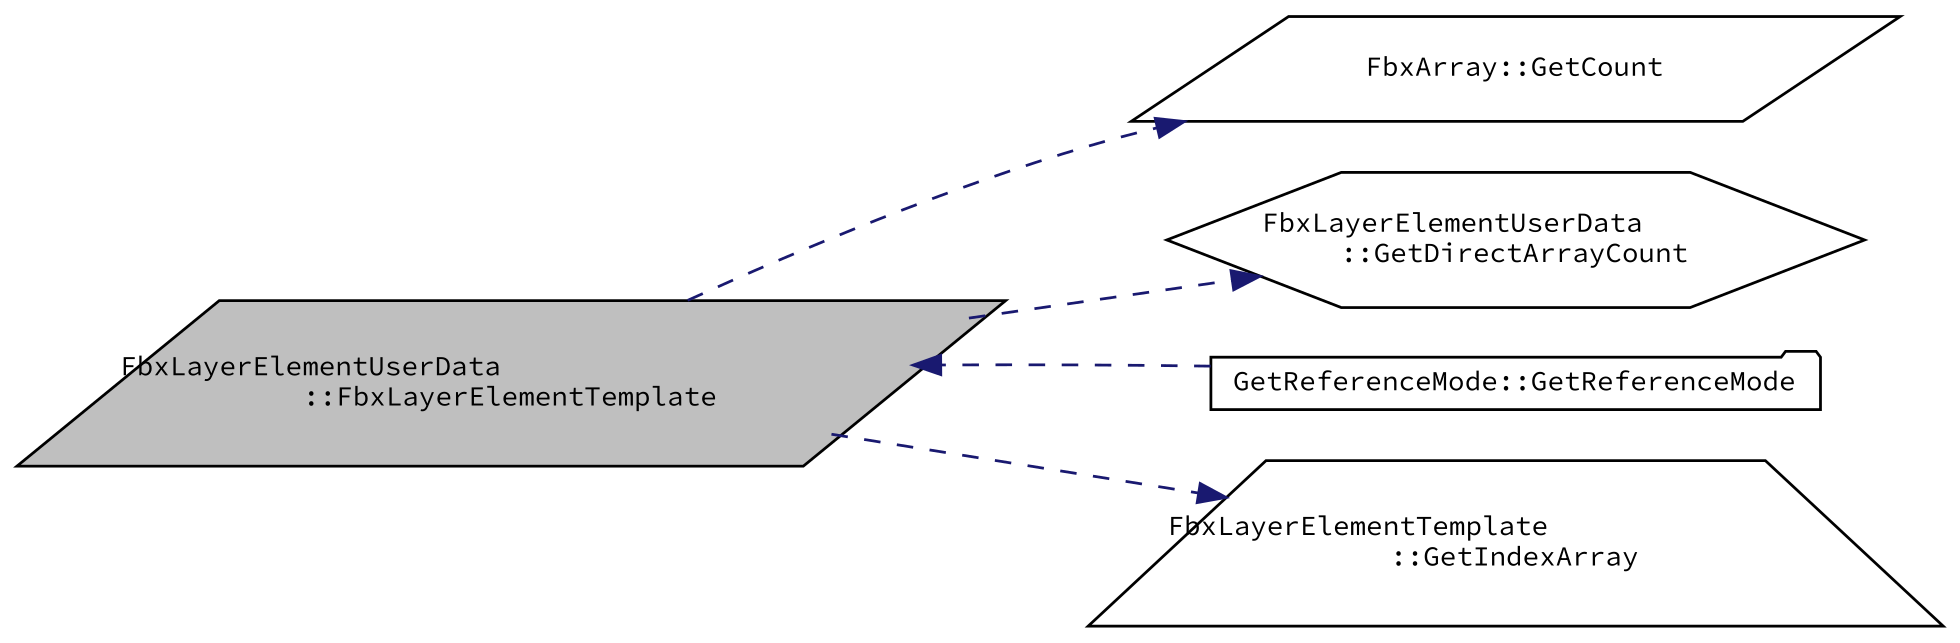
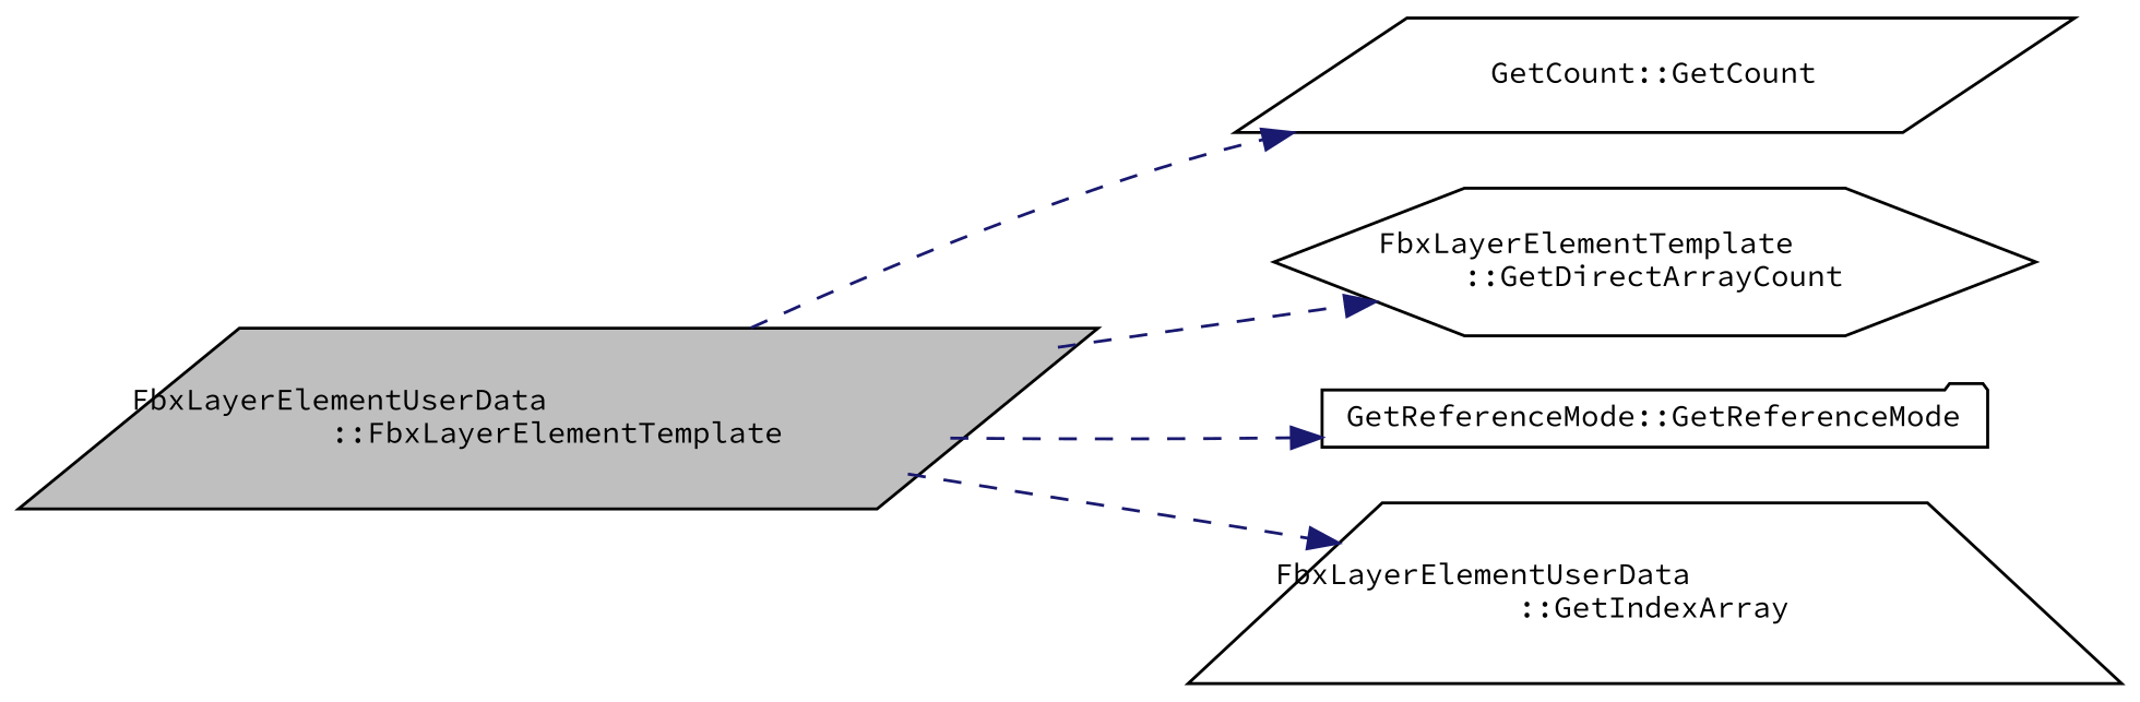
  digraph {
    fontname="Source Code Pro"
    rankdir=LR
    node [color=black fillcolor=white fontname="Source Code Pro" fontsize=10 shape=parallelogram style=filled]
    edge [color=midnightblue fontname="Source Code Pro" fontsize=10 labelfontname=Helvetica labelfontsize=10 style=dashed]
    n1 [fillcolor=grey75 fontcolor=black height=0.2 label="FbxLayerElementUserData\l::FbxLayerElementTemplate" width=0.4]
-   n2 [height=0.2 label="FbxArray::GetCount" width=0.4]
-   n3 [height=0.2 label="FbxLayerElementUserData\l::GetDirectArrayCount" shape=hexagon width=0.4]
+   n2 [height=0.2 label="GetCount::GetCount" width=0.4]
+   n3 [height=0.2 label="FbxLayerElementTemplate\l::GetDirectArrayCount" shape=hexagon width=0.4]
    n4 [height=0.2 label="GetReferenceMode::GetReferenceMode" shape=folder width=0.4]
-   n5 [height=0.2 label="FbxLayerElementTemplate\l::GetIndexArray" shape=trapezium width=0.4]
+   n5 [height=0.2 label="FbxLayerElementUserData\l::GetIndexArray" shape=trapezium width=0.4]
    n1 -> n2
    n1 -> n3
-   n4 -> n1
+   n1 -> n4
    n1 -> n5
  }
